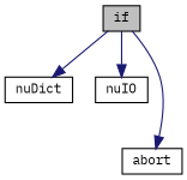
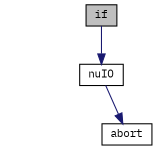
  digraph {
    fontname="IBM Plex Mono"
    rankdir=TB
    node [color=black fontname="IBM Plex Mono" fontsize=10 shape=record]
    edge [color=midnightblue fontname="IBM Plex Mono" fontsize=10 labelfontname=Helvetica labelfontsize=10 style=solid]
    n1 [fillcolor=grey75 fontcolor=black height=0.2 label=if style=filled width=0.4]
-   n2 [height=0.2 label=nuDict width=0.4]
    n3 [height=0.2 label=nuIO width=0.4]
    n4 [height=0.2 label=abort width=0.4]
-   n1 -> n2
    n1 -> n3
-   n1 -> n4
+   n3 -> n4
  }
